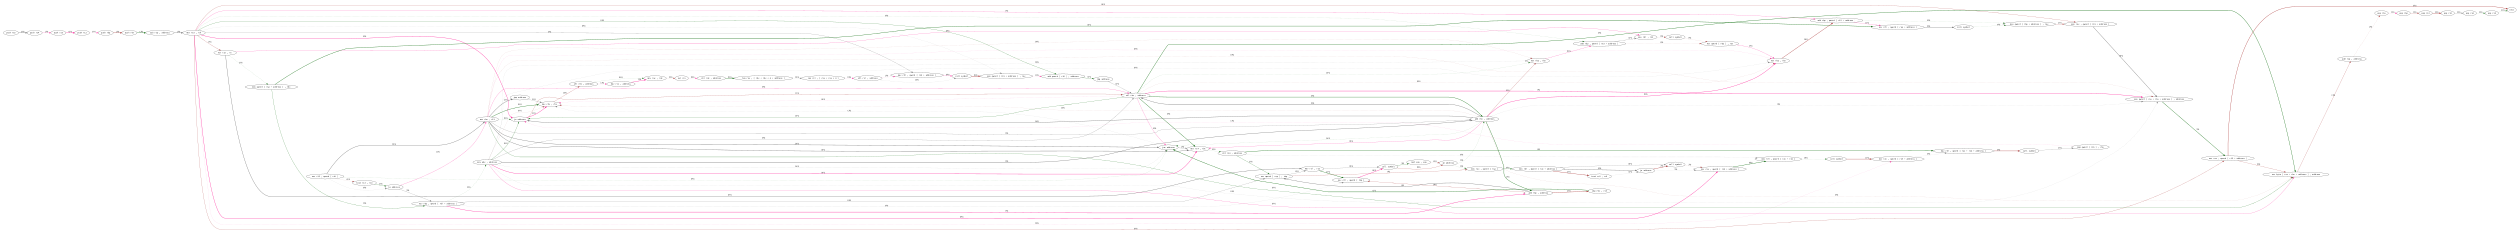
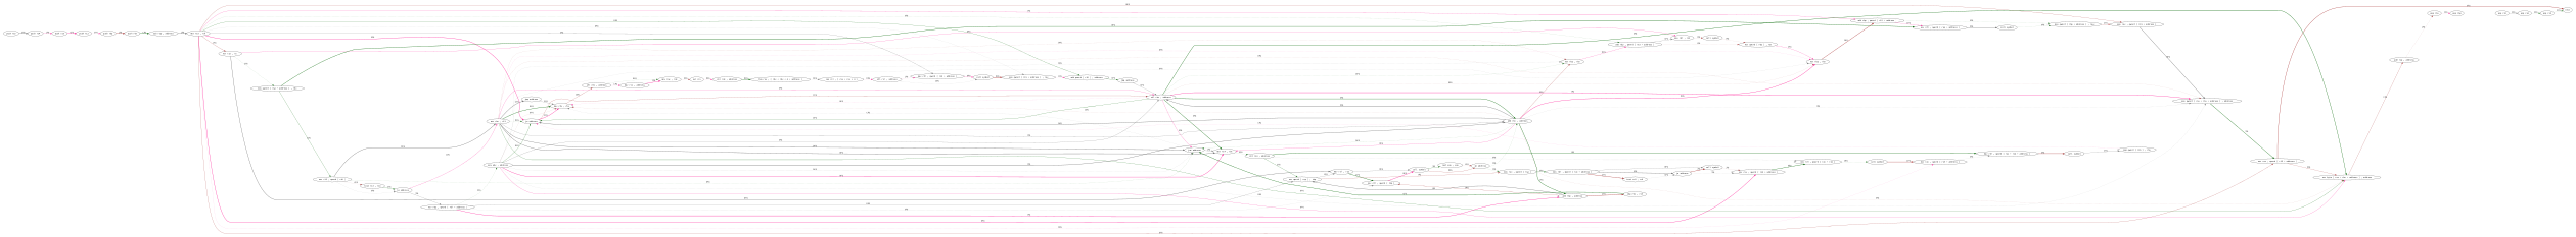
  digraph {
    fontname="Source Code Pro"
    rankdir=LR
    node [fontname="Source Code Pro"]
    edge [color=gray40 fontname="Source Code Pro" style=dotted]
    n1 [label="push r15"]
    n2 [label="push r14"]
    n3 [label="push r13"]
    n4 [label="push r12"]
    n5 [label="push rbp"]
    n6 [label="push rbx"]
    n7 [label="sub rsp , address"]
    n8 [label="mov r15 , rdi"]
    n9 [label="mov r12 , rsi"]
    n10 [label="mov rdi , qword [ r15 + address ]"]
    n11 [label="mov qword [ r15 + address ] , rax"]
    n12 [label="add qword [ r15 ] , address"]
    n13 [label="mov rax , qword [ r15 + address ]"]
    n14 [label="add rbp , qword [ r15 + address ]"]
    n15 [label="add rbp , qword [ r15 + address ]"]
    n16 [label="mov rax , qword [ r15 + address ]"]
    n17 [label="mov rax , qword [ r15 + address ]"]
    n18 [label="mov rax , qword [ r15 + address ]"]
    n19 [label="je address"]
    n20 [label="mov qword [ rsp + address ] , rdx"]
    n21 [label="mov rdi , r12"]
    n22 [label="mov rsi , r12"]
    n23 [label="call symbol"]
    n24 [label="jmp address"]
    n25 [label="mov rdi , qword [ rax + r14 ]"]
    n26 [label="mov qword [ rbp ] , rax"]
    n27 [label="mov rdi , qword [ rsp + address ]"]
    n28 [label="mov qword [ rbp + address ] , rax"]
    n29 [label="mov qword [ rax + rbx + address ] , address"]
    n30 [label="mov byte [ rax + rbx + address ] , address"]
    n31 [label=retn]
    n32 [label="mov rdi , qword [ rax + r14 + address ]"]
    n33 [label="mov rdx , rbx"]
    n34 [label="shl rbx , address"]
    n35 [label="mov r13 , qword [ rdi ]"]
    n36 [label="call symbol"]
    n37 [label="mov rdi , qword [ rbp ]"]
    n38 [label="call symbol"]
    n39 [label="test r13 , r13"]
    n40 [label="je address"]
    n41 [label="mov rbx , r13"]
    n42 [label="jne address"]
    n43 [label="call symbol"]
    n44 [label="mov rbp , qword [ rdi + address ]"]
    n45 [label="jmp address"]
    n46 [label="mov r14 , rbx"]
    n47 [label="add rbx , address"]
    n48 [label="mov rbp , rbx"]
    n49 [label="mov rbp , rbx"]
    n50 [label="mov ebx , address"]
    n51 [label="add rbp , address"]
    n52 [label="mov qword [ rsp ] , rbp"]
    n53 [label="shr rdx , address"]
    n54 [label="shl r14 , address"]
    n55 [label="add rsp , address"]
    n56 [label="cmp rbx , r13"]
    n57 [label="mov rax , qword [ rsp ]"]
    n58 [label="mov rcx , address"]
    n59 [label="mov rax , rdx"]
    n60 [label="mul rcx"]
    n61 [label="shr rdx , address"]
    n62 [label="lea rax , [ rdx + rdx * 4 + address ]"]
    n63 [label="lea rsi , [ rax + rax * 4 ]"]
    n64 [label="shl rsi , address"]
    n65 [label="mov rdi , qword [ rax + address ]"]
    n66 [label="test rdi , rdi"]
    n67 [label="je address"]
    n68 [label="call symbol"]
    n69 [label="call symbol"]
    n70 [label="pop rbx"]
    n71 [label="pop rbp"]
-   n72 [label="pop r12"]
    n73 [label="pop r13"]
    n74 [label="pop r14"]
    n75 [label="pop r15"]
    n76 [label="call symbol"]
    n77 [label="cmp qword [ r15 ] , rbx"]
    n78 [label="test eax , eax"]
    n79 [label="je address"]
    n1 -> n2 [label=CFG style=bold]
    n2 -> n3 [color=deeppink label=CFG style=solid]
    n3 -> n4 [color=deeppink label=CFG style=bold]
    n4 -> n5 [color=deeppink label=CFG]
    n5 -> n6 [color=brown label=CFG style=bold]
    n6 -> n7 [color=darkgreen label=CFG style=bold]
    n7 -> n8 [label=CFG style=bold]
    n8 -> n9 [color=brown label=CFG style=solid]
    n8 -> n10 [label=DFG style=solid]
    n8 -> n11 [label=DFG]
    n8 -> n12 [color=darkgreen label=DFG style=solid]
    n8 -> n13 [color=deeppink label=DFG style=bold]
    n8 -> n14 [color=darkgreen label=DFG]
    n8 -> n15 [color=deeppink label=DFG style=solid]
    n8 -> n16 [color=brown label=DFG style=solid]
    n8 -> n17 [color=brown label=DFG style=solid]
    n8 -> n18 [color=deeppink label=DFG]
    n8 -> n19 [color=deeppink label=DFG style=bold]
    n9 -> n20 [color=darkgreen label=CFG]
    n9 -> n21 [color=deeppink label=DFG style=solid]
    n9 -> n22 [label=DFG style=bold]
    n10 -> n23 [color=deeppink label=DFG style=solid]
    n11 -> n12 [color=deeppink label=CFG]
    n12 -> n24 [color=darkgreen label=CFG style=solid]
    n13 -> n25 [color=darkgreen label=DFG style=bold]
    n14 -> n21 [label=CFG style=solid]
    n14 -> n26 [color=brown label=DFG]
    n15 -> n27 [color=deeppink label=CFG style=solid]
    n15 -> n28 [color=darkgreen label=DFG]
    n16 -> n29 [label=DFG style=bold]
    n17 -> n30 [color=brown label=DFG style=solid]
    n17 -> n31 [color=brown label=DFG style=bold]
    n18 -> n32 [label=DFG]
    n19 -> n33 [color=deeppink label=CFG style=bold]
    n19 -> n34 [color=brown label=CFG style=solid]
    n20 -> n27 [color=darkgreen label=DFG style=bold]
-   n20 -> n44 [color=darkgreen label=CFG style=solid]
+   n20 -> n35 [color=darkgreen label=CFG style=solid]
    n21 -> n36 [color=brown label=DFG]
    n22 -> n37 [color=darkgreen label=CFG style=bold]
    n22 -> n38 [label=DFG style=solid]
    n23 -> n11 [color=brown label=DFG style=bold]
    n24 -> n34 [label=CFG style=solid]
    n25 -> n69 [color=darkgreen label=DFG]
    n26 -> n49 [color=deeppink label=CFG style=solid]
    n27 -> n43 [label=DFG style=bold]
    n28 -> n16 [color=brown label=CFG style=solid]
    n29 -> n17 [color=darkgreen label=CFG style=bold]
    n30 -> n55 [color=brown label=CFG style=solid]
    n32 -> n76 [color=brown label=DFG style=bold]
    n33 -> n53 [color=brown label=DFG style=solid]
    n34 -> n19 [color=darkgreen label=DFG style=solid]
    n34 -> n29 [color=deeppink label=DFG style=bold]
    n34 -> n30 [color=darkgreen label=DFG style=bold]
    n34 -> n33 [color=deeppink label=DFG]
    n34 -> n42 [color=deeppink label=DFG style=solid]
    n34 -> n46 [color=darkgreen label=DFG style=bold]
    n34 -> n47 [color=darkgreen label=DFG style=bold]
    n34 -> n48 [color=darkgreen label=DFG]
    n34 -> n49 [color=brown label=DFG]
    n35 -> n39 [color=brown label=CFG]
    n35 -> n40 [label=DFG]
    n35 -> n41 [label=DFG style=bold]
    n35 -> n42 [color=darkgreen label=DFG]
    n36 -> n26 [color=brown label=DFG]
    n37 -> n38 [color=deeppink label=DFG style=bold]
    n38 -> n78 [color=darkgreen label=CFG style=solid]
    n38 -> n79 [color=brown label=DFG style=solid]
    n39 -> n40 [color=darkgreen label=CFG style=solid]
    n40 -> n41 [color=deeppink label=CFG style=solid]
    n40 -> n44 [label=CFG style=solid]
    n41 -> n19 [color=darkgreen label=DFG]
    n41 -> n29 [color=brown label=DFG]
    n41 -> n30 [color=darkgreen label=DFG style=solid]
    n41 -> n33 [color=darkgreen label=DFG style=bold]
    n41 -> n34 [color=deeppink label=DFG style=solid]
    n41 -> n42 [label=DFG style=bold]
    n41 -> n45 [label=CFG style=bold]
    n41 -> n46 [label=DFG style=bold]
    n41 -> n47 [label=DFG style=solid]
    n41 -> n48 [color=brown label=DFG]
    n41 -> n49 [color=deeppink label=DFG]
    n42 -> n33 [label=CFG]
    n42 -> n46 [label=CFG style=solid]
    n43 -> n28 [color=darkgreen label=DFG]
    n44 -> n37 [label=DFG]
    n44 -> n50 [color=darkgreen label=CFG]
    n44 -> n51 [color=deeppink label=DFG style=bold]
    n44 -> n52 [label=DFG style=solid]
    n45 -> n33 [label=CFG style=solid]
    n46 -> n54 [color=darkgreen label=DFG]
    n47 -> n19 [label=DFG style=bold]
    n47 -> n29 [label=DFG]
    n47 -> n30 [color=brown label=DFG]
    n47 -> n33 [color=brown label=DFG]
    n47 -> n34 [label=DFG style=bold]
    n47 -> n42 [color=darkgreen label=DFG]
    n47 -> n46 [color=deeppink label=DFG style=solid]
    n47 -> n48 [color=brown label=DFG style=solid]
    n47 -> n49 [color=deeppink label=DFG style=bold]
    n47 -> n51 [color=darkgreen label=CFG style=bold]
    n48 -> n14 [color=deeppink label=DFG style=solid]
    n49 -> n15 [color=brown label=DFG style=bold]
    n50 -> n19 [color=darkgreen label=DFG style=solid]
    n50 -> n29 [label=DFG]
    n50 -> n30 [color=deeppink label=DFG style=solid]
    n50 -> n33 [color=brown label=DFG]
    n50 -> n34 [label=DFG style=solid]
    n50 -> n42 [label=DFG]
    n50 -> n46 [color=deeppink label=DFG style=bold]
    n50 -> n47 [label=DFG style=bold]
    n50 -> n48 [label=DFG]
    n50 -> n49 [label=DFG]
    n51 -> n37 [color=brown label=DFG style=solid]
    n51 -> n52 [label=DFG style=bold]
    n51 -> n56 [color=brown label=CFG style=bold]
    n52 -> n22 [label=CFG style=solid]
    n52 -> n57 [color=brown label=DFG style=solid]
    n53 -> n58 [color=deeppink label=CFG]
    n53 -> n59 [color=darkgreen label=DFG]
    n54 -> n25 [label=DFG]
    n54 -> n32 [color=darkgreen label=DFG style=bold]
    n54 -> n52 [color=darkgreen label=CFG style=solid]
    n55 -> n70 [color=brown label=CFG]
    n56 -> n42 [color=darkgreen label=CFG style=bold]
    n57 -> n65 [color=darkgreen label=DFG style=solid]
    n58 -> n59 [color=deeppink label=CFG style=bold]
    n59 -> n60 [color=brown label=DFG]
    n60 -> n61 [color=deeppink label=DFG]
    n61 -> n62 [color=darkgreen label=DFG style=bold]
    n62 -> n63 [label=DFG]
    n63 -> n64 [color=deeppink label=DFG]
    n64 -> n10 [color=deeppink label=CFG]
    n64 -> n23 [label=DFG]
    n65 -> n66 [color=brown label=CFG style=bold]
    n65 -> n67 [label=DFG style=bold]
    n65 -> n68 [label=DFG style=solid]
    n66 -> n67 [label=CFG]
    n67 -> n13 [label=CFG]
    n67 -> n68 [color=brown label=CFG style=bold]
    n68 -> n13 [color=brown label=CFG]
    n69 -> n18 [color=brown label=CFG style=bold]
    n70 -> n71 [color=deeppink label=CFG]
-   n71 -> n72 [color=brown label=CFG style=solid]
-   n72 -> n73 [color=brown label=CFG style=bold]
    n73 -> n74 [label=CFG style=solid]
    n74 -> n75 [color=darkgreen label=CFG]
    n75 -> n31 [color=darkgreen label=CFG]
    n76 -> n77 [label=CFG style=solid]
    n77 -> n19 [color=deeppink label=CFG]
    n78 -> n79 [color=brown label=CFG]
    n79 -> n47 [color=darkgreen label=CFG]
    n79 -> n57 [color=darkgreen label=CFG]
  }
